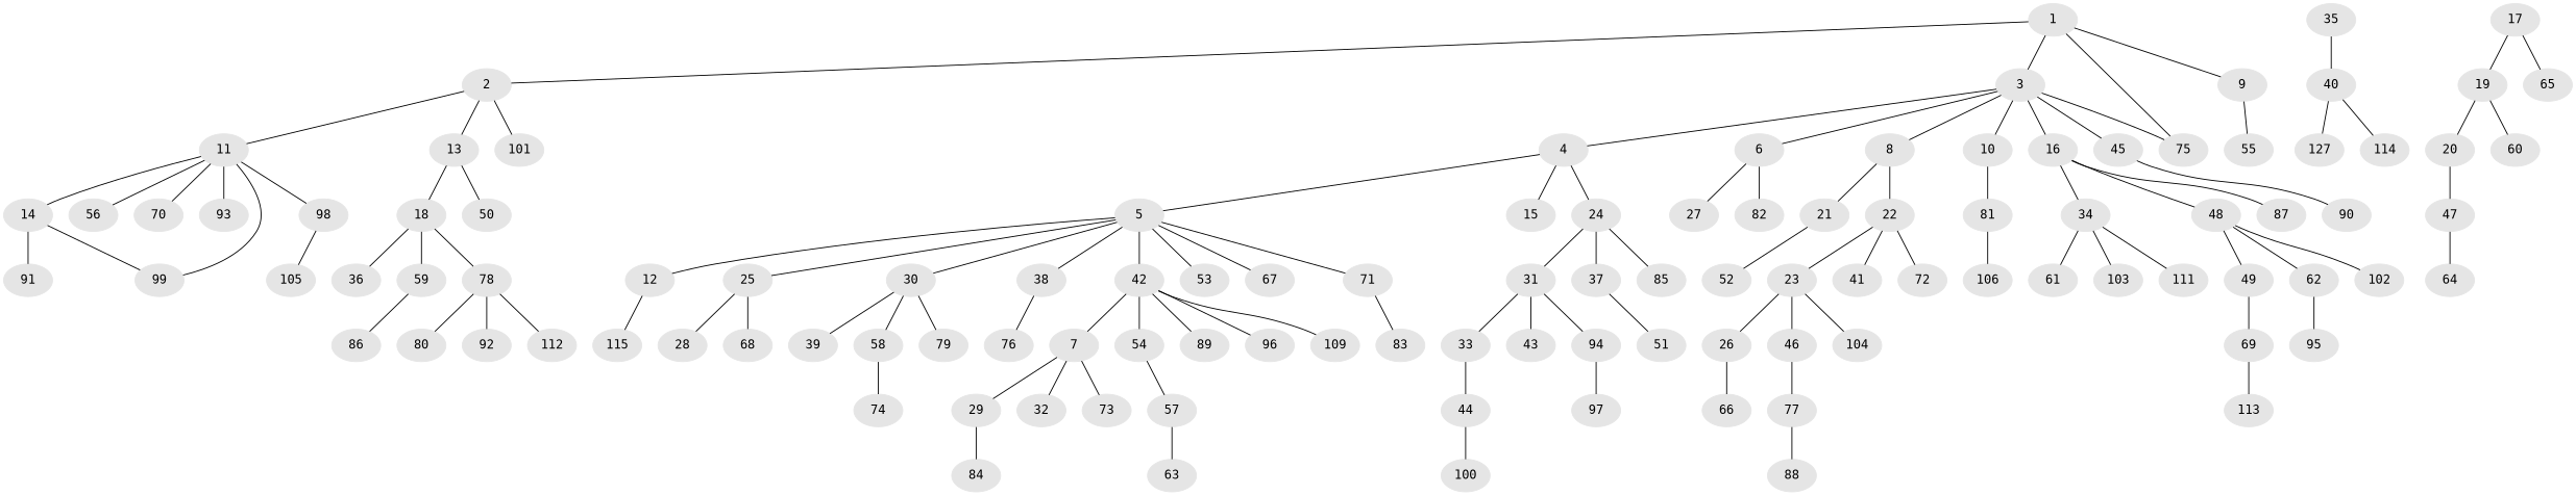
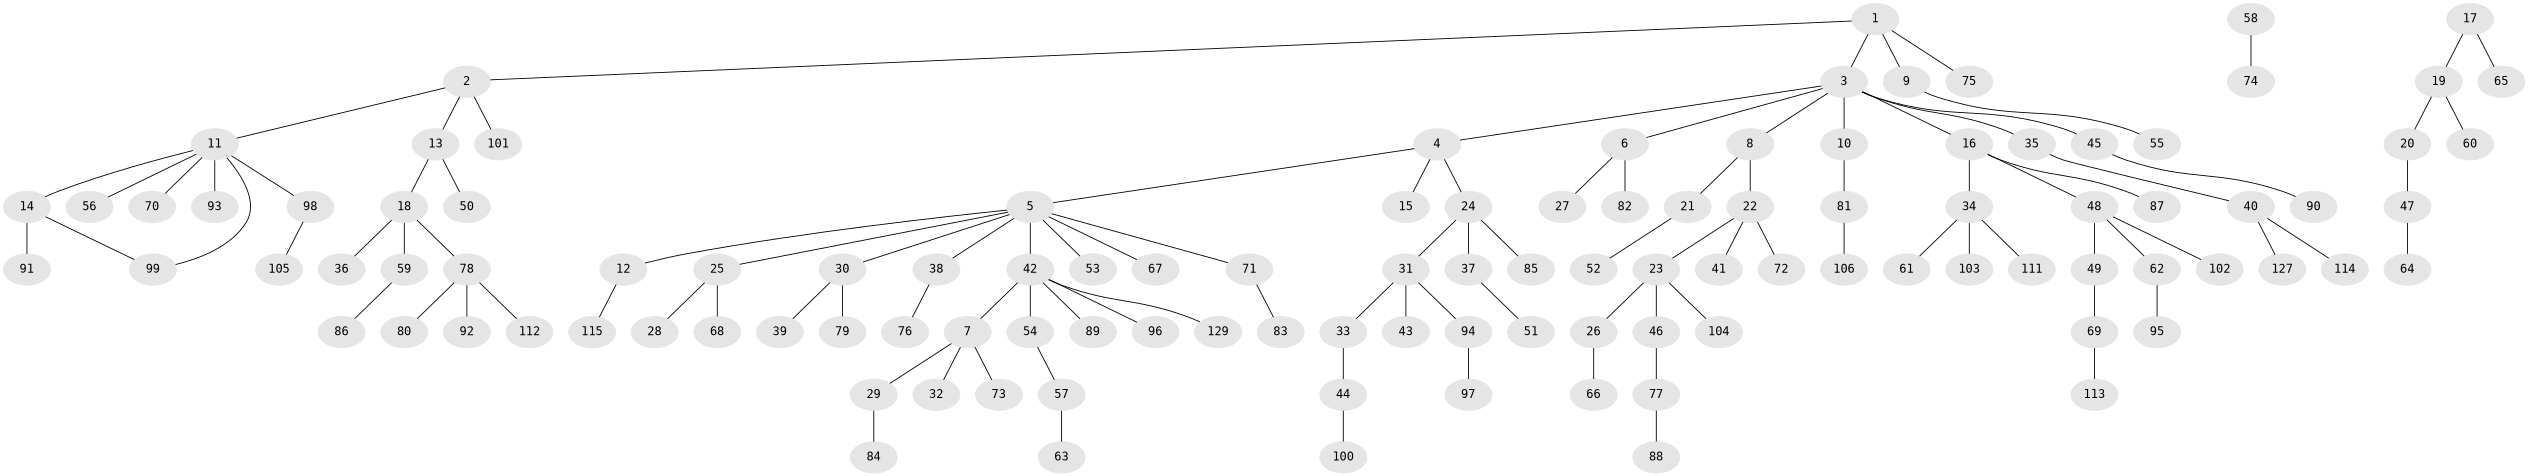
  graph {
    fontname="DejaVu Sans Mono"
    node [color=gray90 fontname="DejaVu Sans Mono" style=filled]
    edge [fontname="DejaVu Sans Mono"]
    1
    2
    3
    9
    75
    11
    13
    101
    4
    6
    8
    10
    16
    35
    45
    55
    14
    56
    70
    93
    98
    99
    18
    50
    5
    15
    24
    27
    82
    21
    22
    81
    34
    48
    87
    40
    90
    12
    25
    30
    38
    42
    53
    67
    71
    31
    37
    85
    7
    29
    32
    73
    115
    28
    68
    39
    58
    79
    76
    54
    89
    96
-   109
+   109 [label=129]
    83
    84
    52
    23
    41
    72
    106
    91
    17
    19
    65
    105
    36
    59
    78
    61
    103
    111
    49
    62
    102
    20
    60
    86
    80
    92
    112
    47
    64
    26
    46
    104
    66
    77
    33
    43
    94
    51
    74
    44
    97
    100
    n106 [label=127]
    114
    57
    88
    69
    95
    113
    63
    1 -- 2
    1 -- 3
    1 -- 9
    1 -- 75
    2 -- 11
    2 -- 13
    2 -- 101
    3 -- 4
    3 -- 6
    3 -- 8
    3 -- 10
    3 -- 16
-   3 -- 75
+   3 -- 35
    3 -- 45
    9 -- 55
    11 -- 14
    11 -- 56
    11 -- 70
    11 -- 93
    11 -- 98
    11 -- 99
    13 -- 18
    13 -- 50
    4 -- 5
    4 -- 15
    4 -- 24
    6 -- 27
    6 -- 82
    8 -- 21
    8 -- 22
    10 -- 81
    16 -- 34
    16 -- 48
    16 -- 87
    35 -- 40
    45 -- 90
    14 -- 99
    14 -- 91
    98 -- 105
    18 -- 36
    18 -- 59
    18 -- 78
    5 -- 12
    5 -- 25
    5 -- 30
    5 -- 38
    5 -- 42
    5 -- 53
    5 -- 67
    5 -- 71
    24 -- 31
    24 -- 37
    24 -- 85
    21 -- 52
    22 -- 23
    22 -- 41
    22 -- 72
    81 -- 106
    34 -- 61
    34 -- 103
    34 -- 111
    48 -- 49
    48 -- 62
    48 -- 102
    40 -- n106
    40 -- 114
    12 -- 115
    25 -- 28
    25 -- 68
    30 -- 39
-   30 -- 58
    30 -- 79
    38 -- 76
    42 -- 7
    42 -- 54
    42 -- 89
    42 -- 96
    42 -- 109
    71 -- 83
    31 -- 33
    31 -- 43
    31 -- 94
    37 -- 51
    7 -- 29
    7 -- 32
    7 -- 73
    29 -- 84
    58 -- 74
    54 -- 57
    23 -- 26
    23 -- 46
    23 -- 104
    17 -- 19
    17 -- 65
    19 -- 20
    19 -- 60
    59 -- 86
    78 -- 80
    78 -- 92
    78 -- 112
    49 -- 69
    62 -- 95
    20 -- 47
    47 -- 64
    26 -- 66
    46 -- 77
    77 -- 88
    33 -- 44
    94 -- 97
    44 -- 100
    57 -- 63
    69 -- 113
  }
